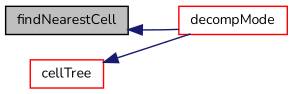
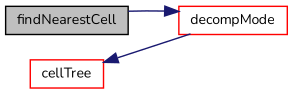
  digraph {
    fontname=Nunito
    rankdir=LR
    node [color=red fontname=Nunito fontsize=10 shape=record]
    edge [color=midnightblue dir=back fontname=Nunito fontsize=10 labelfontname=Helvetica labelfontsize=10 style=solid]
    n1 [color=black fillcolor=grey75 fontcolor=black height=0.2 label=findNearestCell style=filled width=0.4]
    n2 [height=0.2 label=decompMode width=0.4]
    n3 [height=0.2 label=cellTree width=0.4]
-   n1 -> n2
+   n2 -> n1
    n3 -> n2
  }
